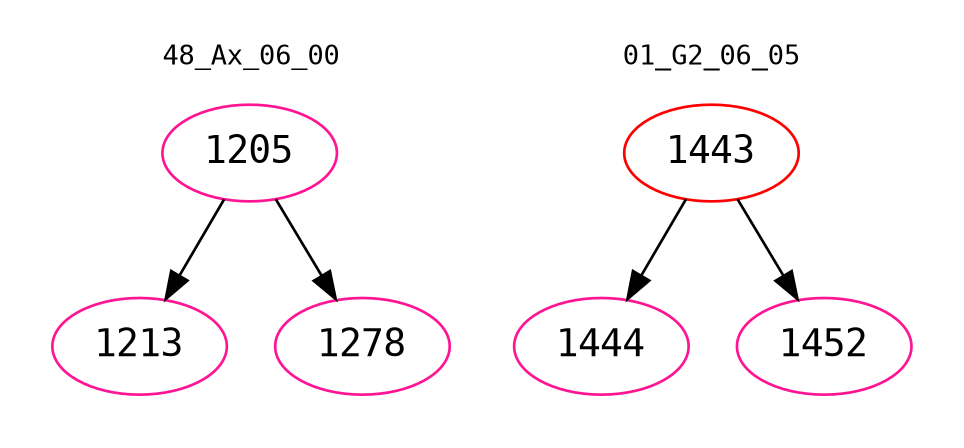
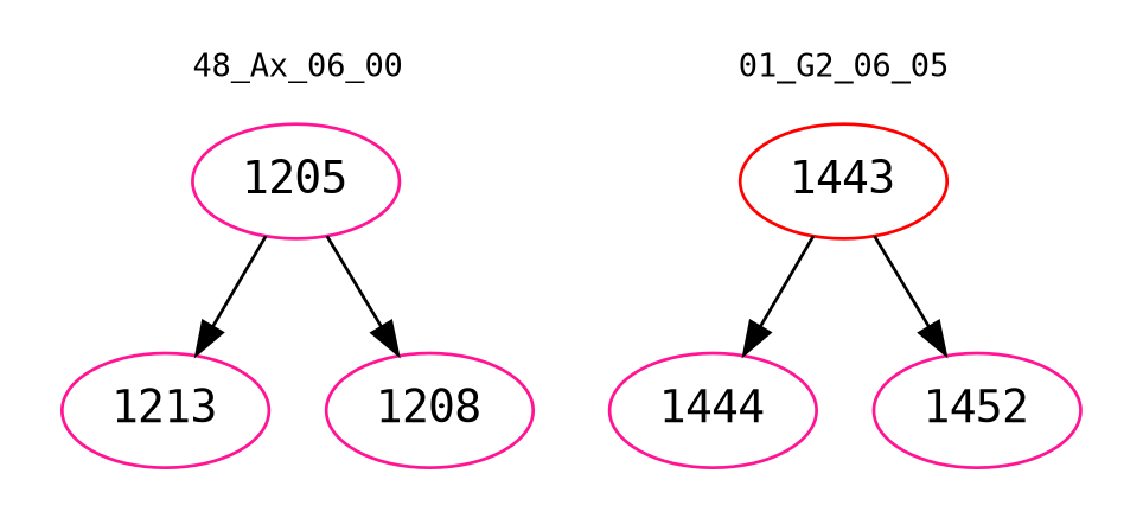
  digraph {
    fontname="DejaVu Sans Mono"
    node [color=deeppink fontname="DejaVu Sans Mono"]
    edge [color=black fontname="DejaVu Sans Mono"]
    n1 [label=1205]
    n2 [label=1213]
-   n3 [label=1278]
+   n3 [label=1208]
    n4 [color=red label=1443]
    n5 [label=1444]
    n6 [label=1452]
    subgraph cluster_1 {
      color=white
      fontsize=10
      label="48_Ax_06_00"
      n1
      n2
      n3
    }
    subgraph cluster_2 {
      color=white
      fontsize=10
      label="01_G2_06_05"
      n4
      n5
      n6
    }
    n1 -> n2
    n1 -> n3
    n4 -> n5
    n4 -> n6
  }
